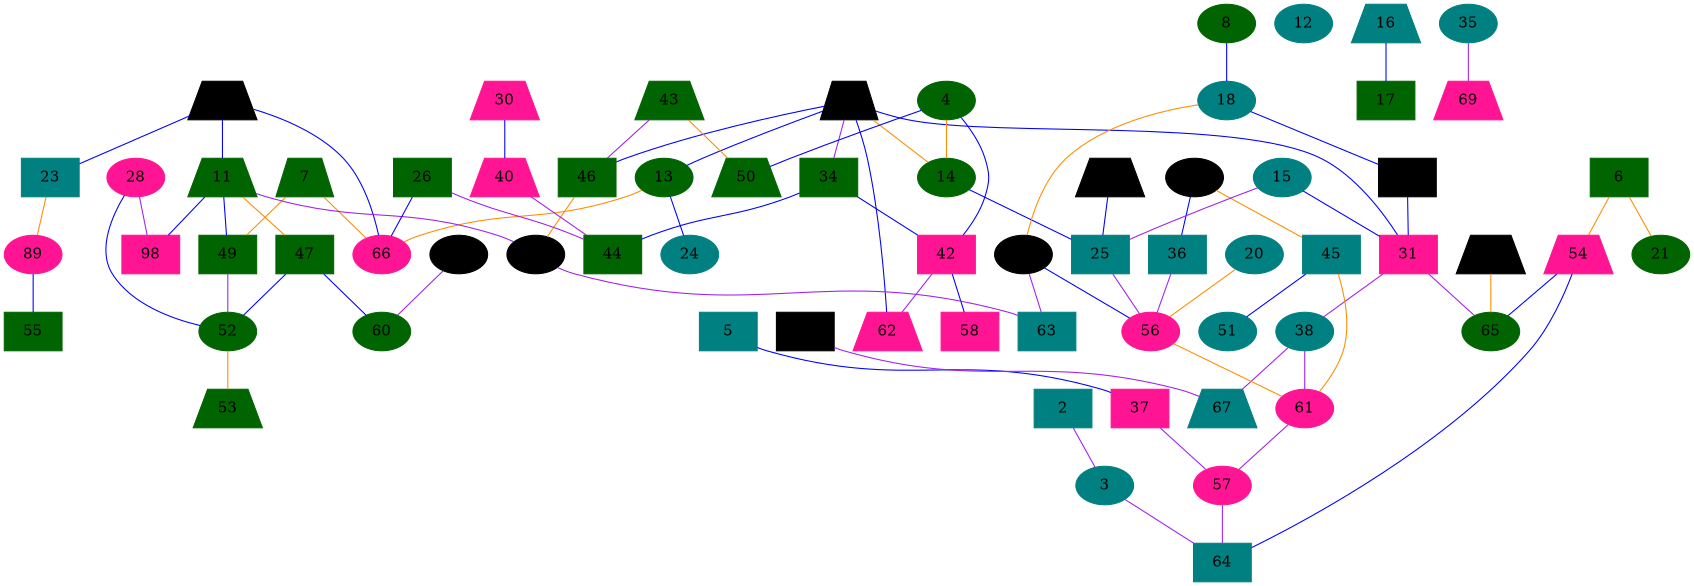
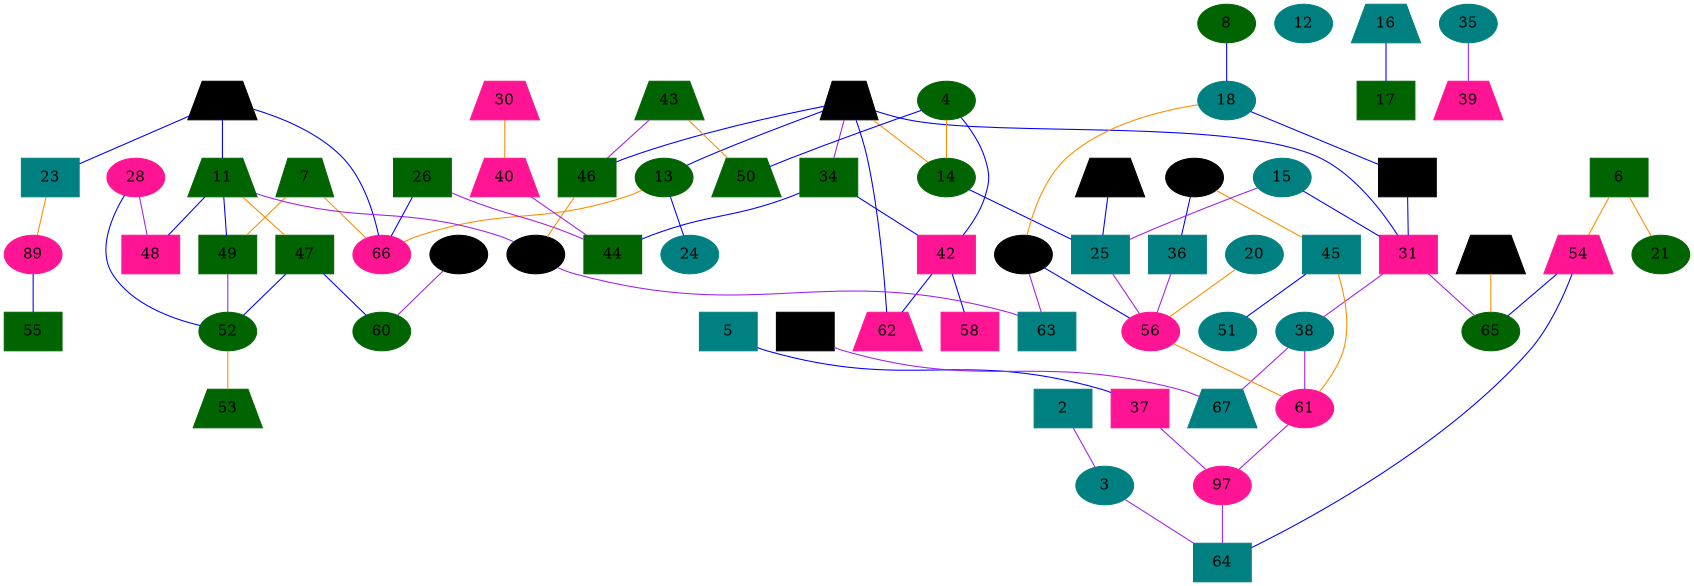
  graph {
    node [color=darkgreen shape=ellipse style=filled]
    edge [color=blue]
    1 [color=black shape=trapezium]
    13
    14
    31 [color=deeppink shape=box]
    34 [shape=box]
    46 [shape=box]
    62 [color=deeppink shape=trapezium]
    66 [color=deeppink]
    24 [color=teal]
    25 [color=teal shape=box]
    65
    38 [color=teal]
    42 [color=deeppink shape=box]
    44 [shape=box]
    59 [color=black]
    2 [color=teal shape=box]
    3 [color=teal]
    64 [color=teal shape=box]
    4
    50 [shape=trapezium]
    58 [color=deeppink shape=box]
    5 [color=teal shape=box]
    37 [color=deeppink shape=box]
-   57 [color=deeppink]
+   57 [color=deeppink label=97]
    6 [shape=box]
    21
    54 [color=deeppink shape=trapezium]
    7 [shape=trapezium]
    49 [shape=box]
    52
    18 [color=teal]
    8
    27 [color=black shape=box]
    33 [color=black]
    9 [color=black]
    36 [color=teal shape=box]
    45 [color=teal shape=box]
    56 [color=deeppink]
    61 [color=deeppink]
    51 [color=teal]
    10 [color=black shape=trapezium]
    11 [shape=trapezium]
    23 [color=teal shape=box]
    47 [shape=box]
-   48 [color=deeppink shape=box label=98]
+   48 [color=deeppink shape=box]
    n46 [color=deeppink label=89]
    60
    63 [color=teal shape=box]
    12 [color=teal]
    15 [color=teal]
    16 [color=teal shape=trapezium]
    17 [shape=box]
    19 [color=black shape=trapezium]
    20 [color=teal]
    22 [color=black shape=trapezium]
    55 [shape=box]
    26 [shape=box]
    28 [color=deeppink]
    53 [shape=trapezium]
    30 [color=deeppink shape=trapezium]
    40 [color=deeppink shape=trapezium]
    67 [color=teal shape=trapezium]
    32 [color=black]
    35 [color=teal]
-   39 [color=deeppink shape=trapezium label=69]
+   39 [color=deeppink shape=trapezium]
    41 [color=black shape=box]
    43 [shape=trapezium]
    1 -- 13
    1 -- 14 [color=darkorange]
    1 -- 31
    1 -- 34 [color=purple]
    1 -- 46
    1 -- 62
    13 -- 66 [color=darkorange]
    13 -- 24
    14 -- 25
    31 -- 65 [color=purple]
    31 -- 38 [color=purple]
    34 -- 42
    34 -- 44
    46 -- 59 [color=darkorange]
    25 -- 56 [color=purple]
    38 -- 61 [color=purple]
    38 -- 67 [color=purple]
-   42 -- 62 [color=purple]
+   42 -- 62
    42 -- 58
    59 -- 63 [color=purple]
    2 -- 3 [color=purple]
    3 -- 64 [color=purple]
    4 -- 14 [color=darkorange]
    4 -- 42
    4 -- 50
    5 -- 37
    37 -- 57 [color=purple]
    57 -- 64 [color=purple]
    6 -- 21 [color=darkorange]
    6 -- 54 [color=darkorange]
    54 -- 65
    54 -- 64
    7 -- 66 [color=darkorange]
    7 -- 49 [color=darkorange]
    49 -- 52 [color=purple]
    52 -- 53 [color=darkorange]
    18 -- 27
    18 -- 33 [color=darkorange]
    8 -- 18
    27 -- 31
    33 -- 56
    33 -- 63 [color=purple]
    9 -- 36
    9 -- 45 [color=darkorange]
    36 -- 56 [color=purple]
    45 -- 61 [color=darkorange]
    45 -- 51
    56 -- 61 [color=darkorange]
    61 -- 57 [color=purple]
    10 -- 66
    10 -- 11
    10 -- 23
    11 -- 59 [color=purple]
    11 -- 49
    11 -- 47 [color=darkorange]
    11 -- 48
    23 -- n46 [color=darkorange]
    47 -- 52
    47 -- 60
    n46 -- 55
    15 -- 31
    15 -- 25 [color=purple]
    16 -- 17
    19 -- 25
    20 -- 56 [color=darkorange]
    22 -- 65 [color=darkorange]
    26 -- 66
    26 -- 44 [color=purple]
    28 -- 52
    28 -- 48 [color=purple]
-   30 -- 40
+   30 -- 40 [color=darkorange]
    40 -- 44 [color=purple]
    32 -- 60 [color=purple]
    35 -- 39 [color=purple]
    41 -- 67 [color=purple]
    43 -- 46 [color=purple]
    43 -- 50 [color=darkorange]
  }
